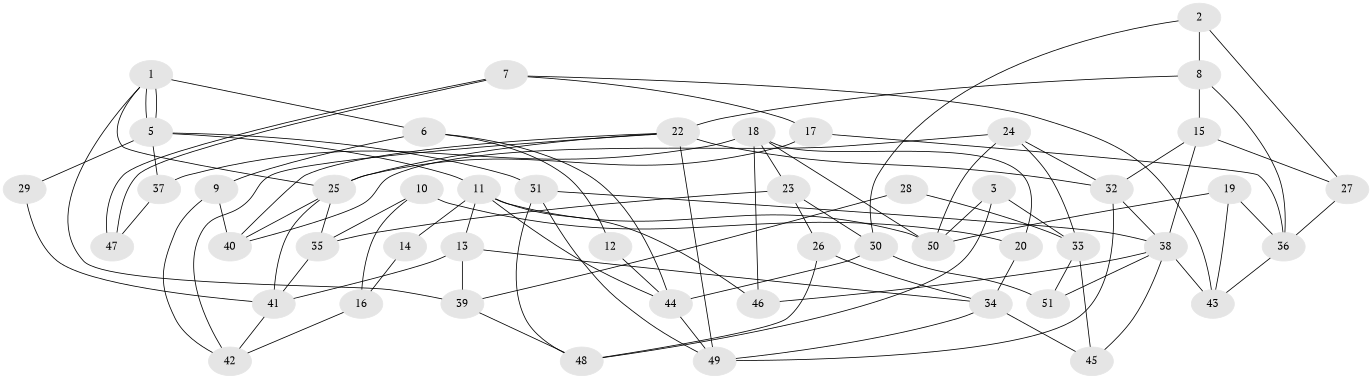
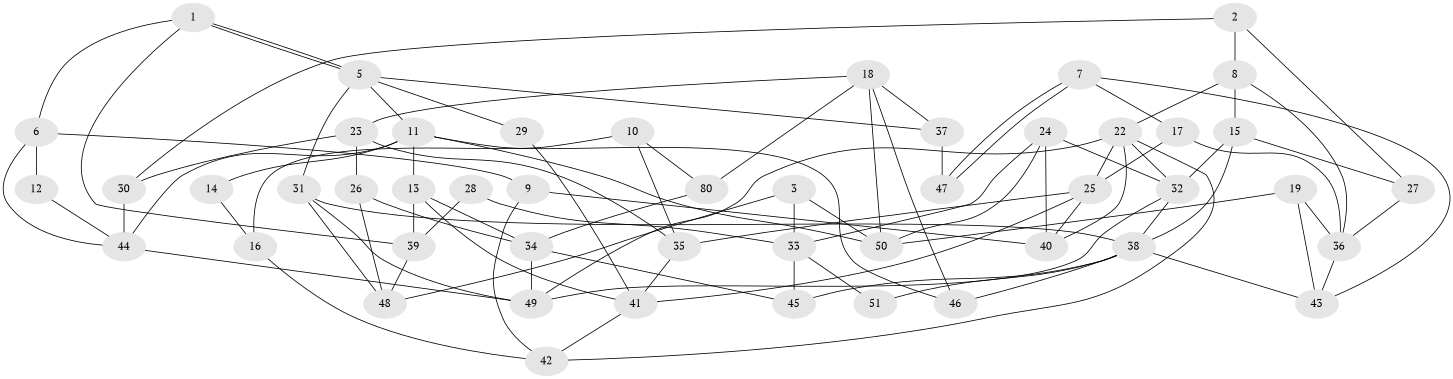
  graph {
    fontname="PT Serif"
    node [color=gray90 fontname="PT Serif" style=filled]
    edge [fontname="PT Serif"]
    1
    5
    6
    25
    39
    11
    29
    31
    37
    9
    12
    44
    35
    40
    41
    48
    2
    8
    27
    30
    15
    22
    36
    51
    3
    33
    50
    45
    13
    14
    46
    38
    49
    47
    42
    7
    17
    43
    32
    10
    16
-   20
+   20 [label=80]
    34
    18
    23
    26
    19
    24
    28
    1 -- 5
    1 -- 5
    1 -- 6
-   1 -- 25
    1 -- 39
    5 -- 11
    5 -- 29
    5 -- 31
    5 -- 37
    6 -- 9
    6 -- 12
    6 -- 44
    25 -- 35
    25 -- 40
    25 -- 41
    39 -- 48
    11 -- 44
    11 -- 50
    11 -- 13
    11 -- 14
    11 -- 46
    29 -- 41
    31 -- 48
    31 -- 38
    31 -- 49
    37 -- 47
    9 -- 40
    9 -- 42
    12 -- 44
    44 -- 49
    35 -- 41
    41 -- 42
    2 -- 8
    2 -- 27
    2 -- 30
    8 -- 15
    8 -- 22
    8 -- 36
    27 -- 36
    30 -- 44
-   30 -- 51
    15 -- 27
    15 -- 38
    15 -- 32
    22 -- 25
    22 -- 40
    22 -- 49
    22 -- 42
    22 -- 32
    36 -- 43
    3 -- 48
    3 -- 33
    3 -- 50
    33 -- 51
    33 -- 45
    13 -- 39
    13 -- 41
    13 -- 34
    14 -- 16
    38 -- 51
    38 -- 45
    38 -- 46
    38 -- 43
    7 -- 47
    7 -- 47
    7 -- 17
    7 -- 43
    17 -- 25
    17 -- 36
    32 -- 38
    32 -- 49
    10 -- 35
    10 -- 16
    10 -- 20
    16 -- 42
    20 -- 34
    34 -- 45
    34 -- 49
    18 -- 37
    18 -- 50
    18 -- 46
    18 -- 20
    18 -- 23
    23 -- 35
    23 -- 30
    23 -- 26
    26 -- 48
    26 -- 34
    19 -- 36
    19 -- 50
    19 -- 43
    24 -- 40
    24 -- 33
    24 -- 50
    24 -- 32
    28 -- 39
    28 -- 33
  }
